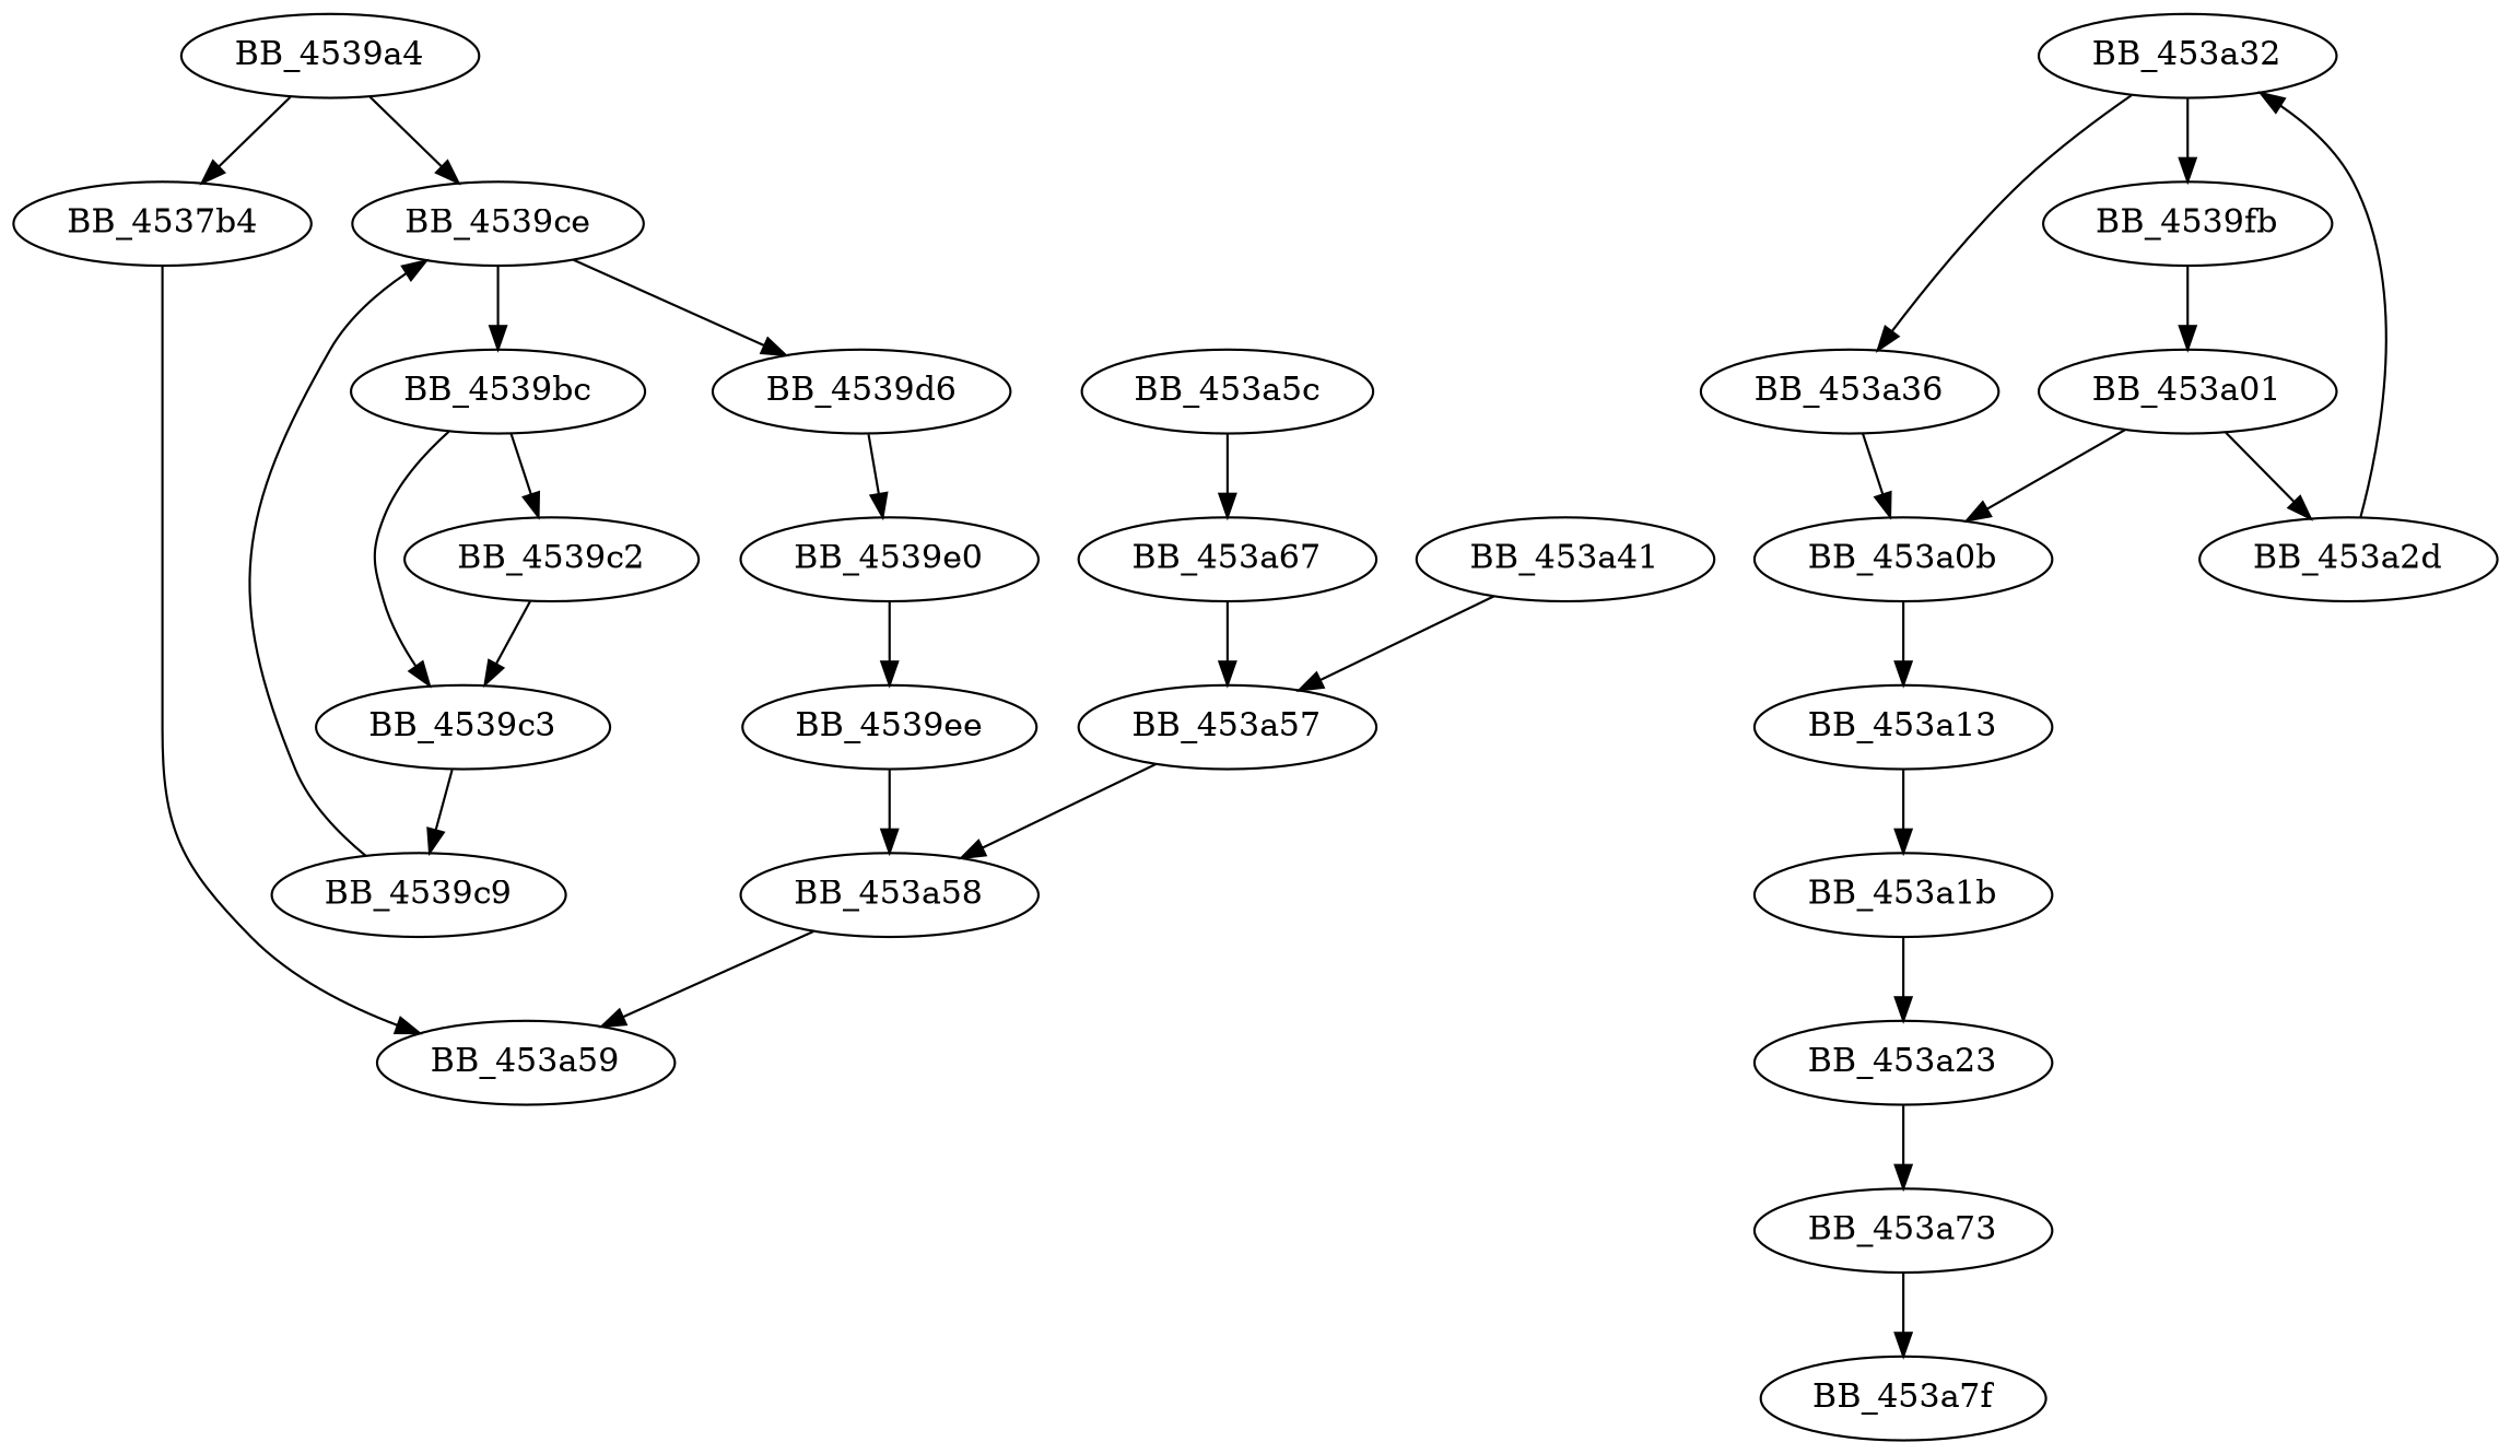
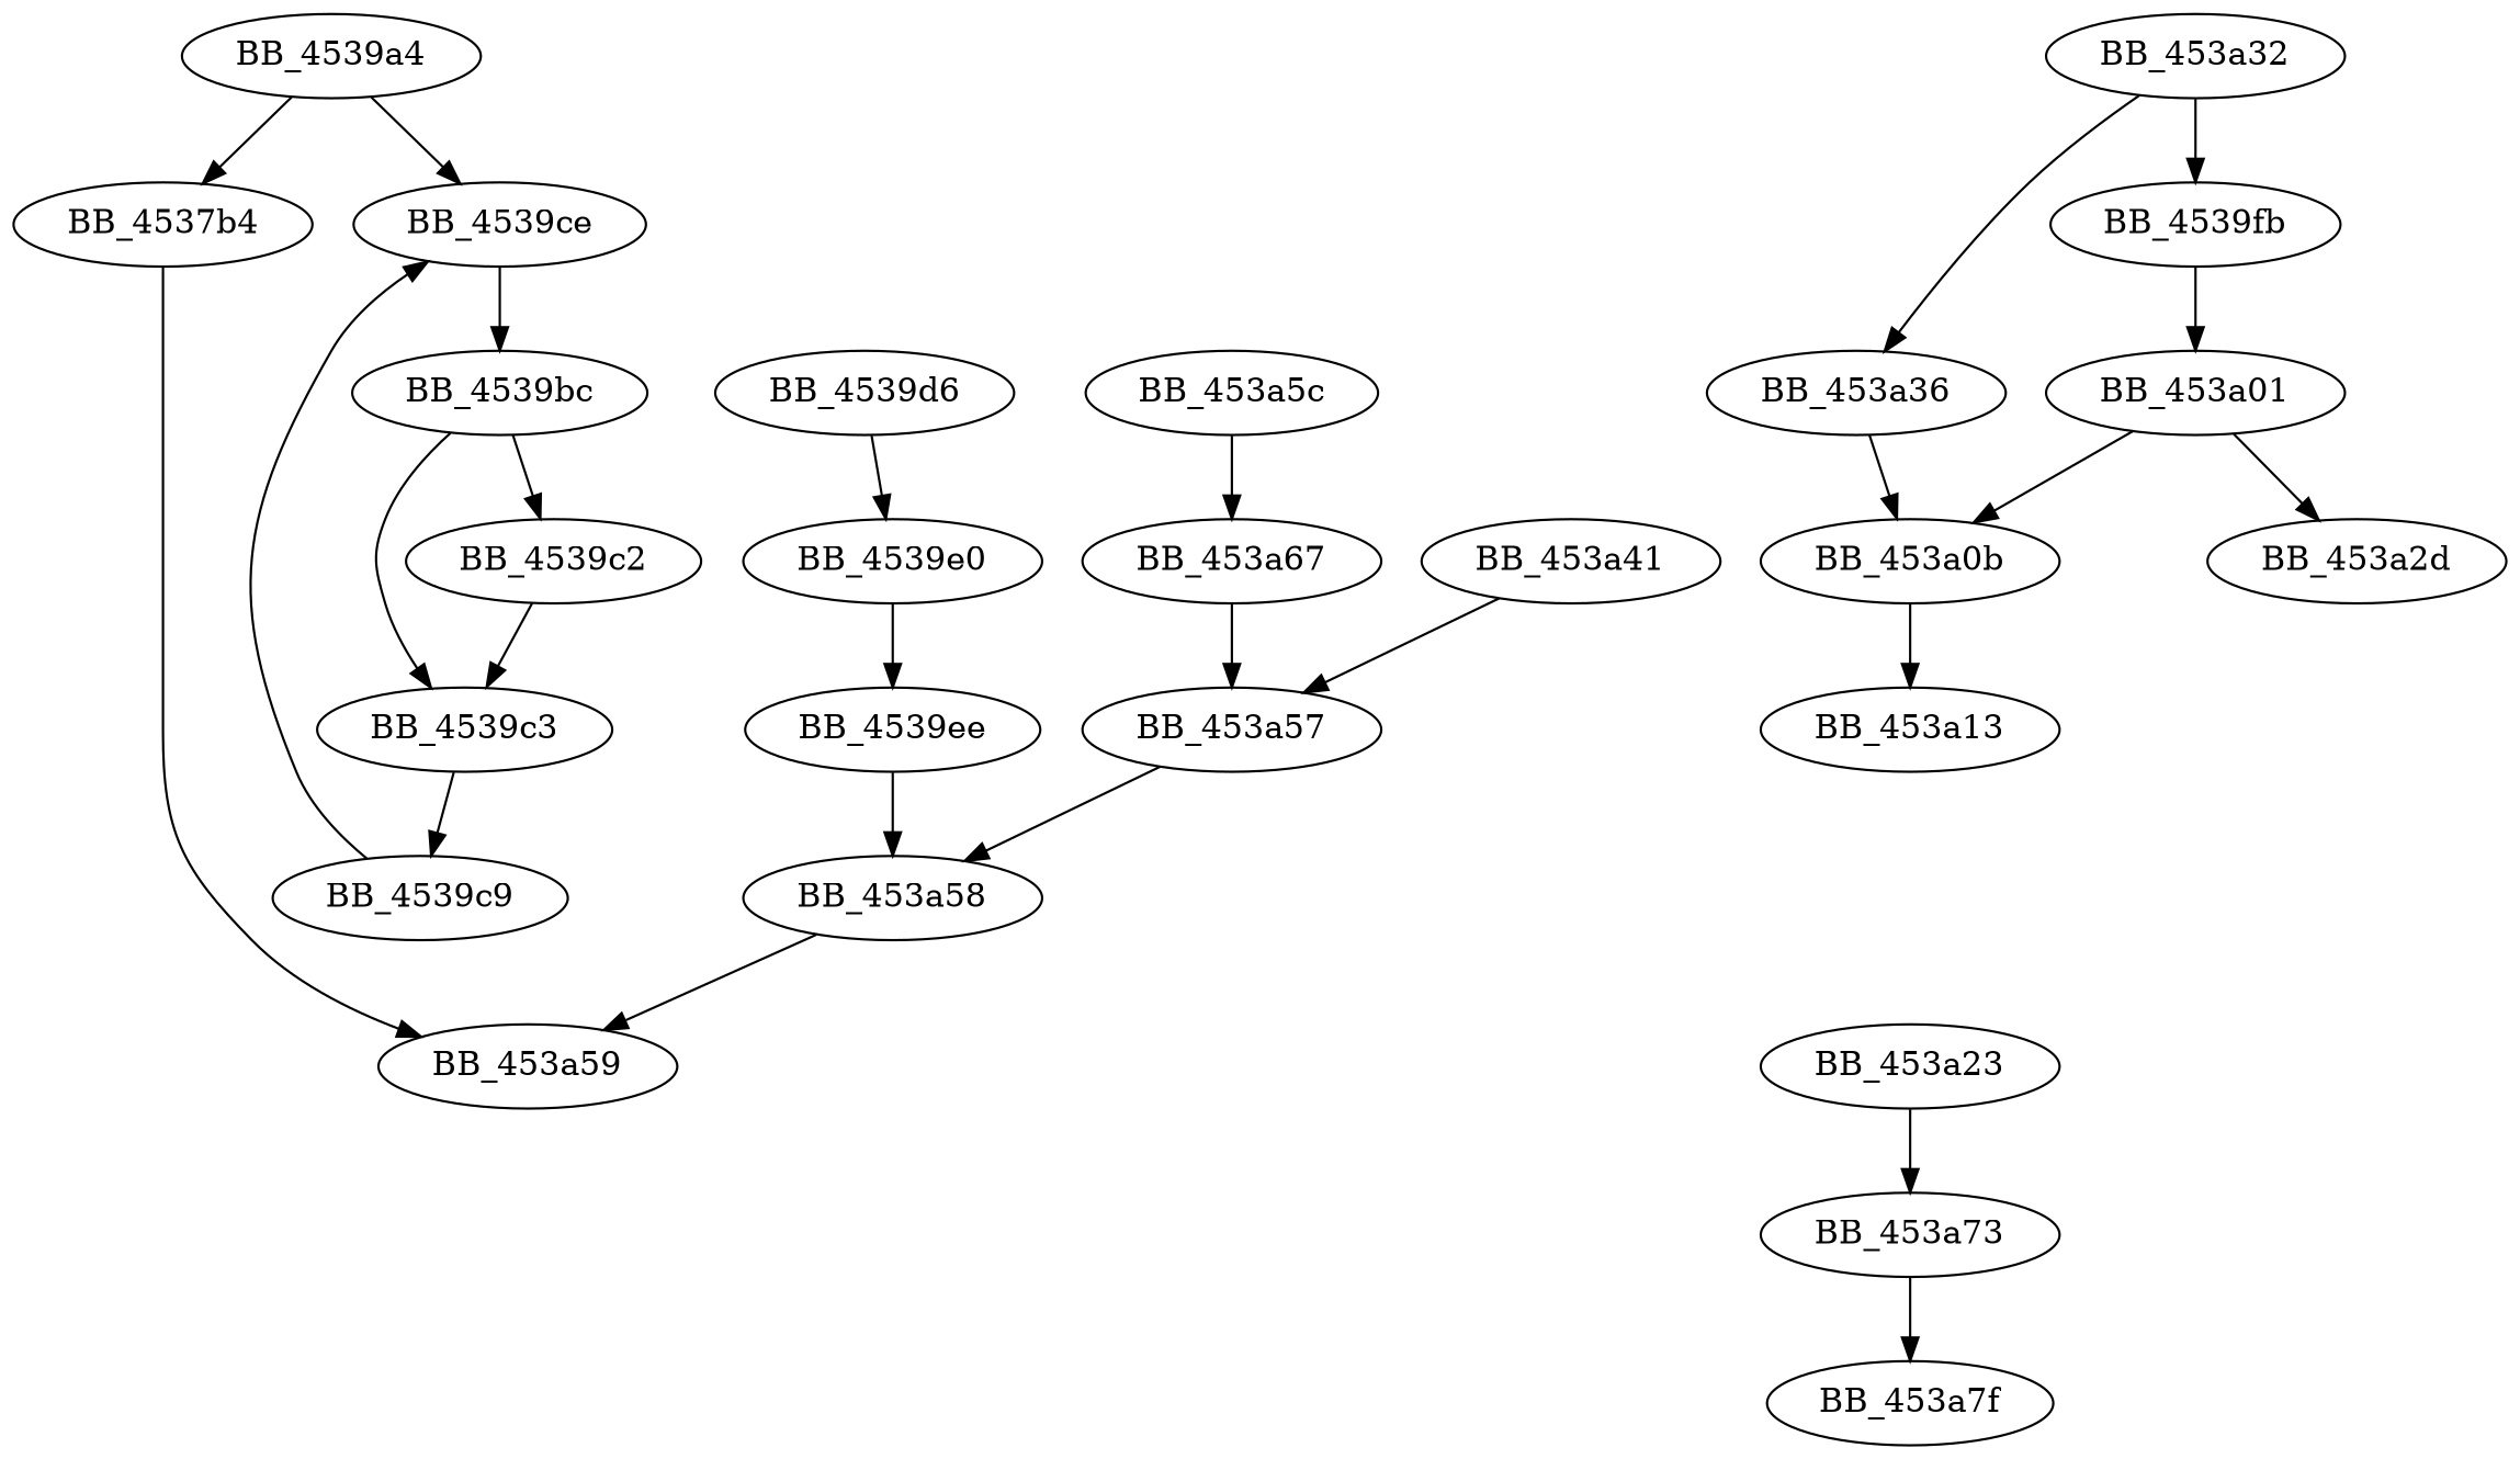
  digraph {
    n1 [label=BB_4537b4]
    BB_4539a4
    BB_4539ce
    BB_453a59
    BB_4539bc
    BB_4539d6
    BB_4539c2
    BB_4539c3
    BB_4539e0
    BB_4539c9
    BB_4539ee
    BB_453a58
    n13 [label=BB_453a32]
    BB_4539fb
    BB_453a36
    BB_453a01
    BB_453a0b
    BB_453a2d
    BB_453a13
-   BB_453a1b
    BB_453a23
    BB_453a5c
    BB_453a67
    BB_453a73
    BB_453a57
    BB_453a7f
    BB_453a41
    n1 -> BB_453a59
    BB_4539a4 -> n1
    BB_4539a4 -> BB_4539ce
    BB_4539ce -> BB_4539bc
-   BB_4539ce -> BB_4539d6
    BB_4539bc -> BB_4539c2
    BB_4539bc -> BB_4539c3
    BB_4539d6 -> BB_4539e0
    BB_4539c2 -> BB_4539c3
    BB_4539c3 -> BB_4539c9
    BB_4539e0 -> BB_4539ee
    BB_4539c9 -> BB_4539ce
    BB_4539ee -> BB_453a58
    BB_453a58 -> BB_453a59
    n13 -> BB_4539fb
    n13 -> BB_453a36
    BB_4539fb -> BB_453a01
    BB_453a36 -> BB_453a0b
    BB_453a01 -> BB_453a0b
    BB_453a01 -> BB_453a2d
    BB_453a0b -> BB_453a13
-   BB_453a2d -> n13
-   BB_453a13 -> BB_453a1b
-   BB_453a1b -> BB_453a23
    BB_453a23 -> BB_453a73
    BB_453a5c -> BB_453a67
    BB_453a67 -> BB_453a57
    BB_453a73 -> BB_453a7f
    BB_453a57 -> BB_453a58
    BB_453a41 -> BB_453a57
  }
